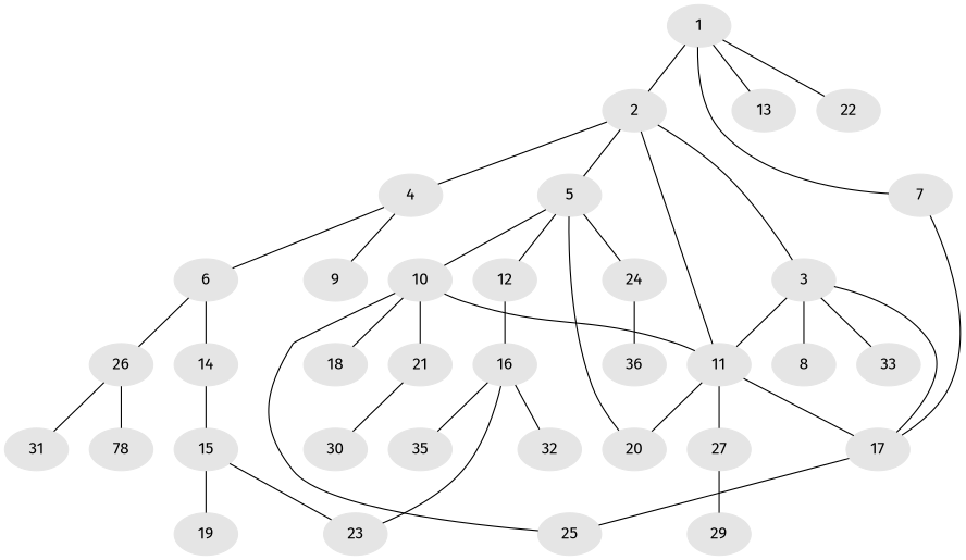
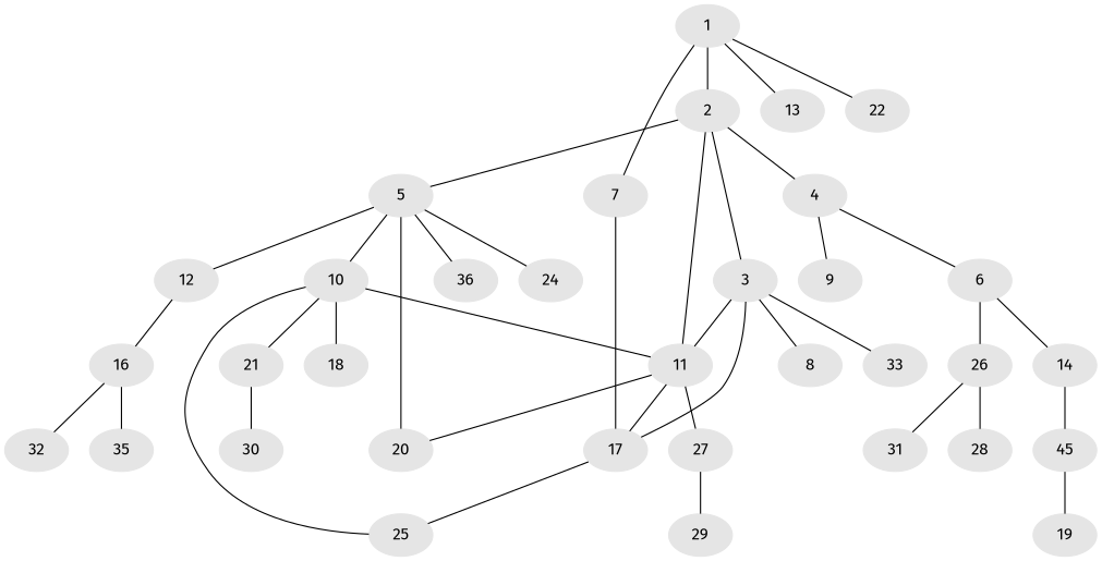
  graph {
    fontname="Fira Sans"
    node [color=gray90 fontname="Fira Sans" style=filled]
    edge [fontname="Fira Sans" weight=1.0]
    1
    2
    7
    13
    22
    3
    4
    5
    11
    17
    8
    33
    6
    9
    10
    12
    20
    24
    27
    25
    14
    26
    18
    21
    16
    36
-   15
-   28 [label=78]
+   15 [label=45]
+   28
    31
    30
    29
-   23
    32
    35
    19
    1 -- 2 [weight=2.0]
    1 -- 7
    1 -- 13
    1 -- 22
    2 -- 3
    2 -- 4 [weight=2.0]
    2 -- 5
    2 -- 11
    7 -- 17
    3 -- 11 [weight=2.0]
    3 -- 17
    3 -- 8 [weight=2.0]
    3 -- 33
    4 -- 6
    4 -- 9
    5 -- 10
    5 -- 12
    5 -- 20 [weight=2.0]
    5 -- 24
    11 -- 17
    11 -- 20
    11 -- 27
    17 -- 25
    6 -- 14
    6 -- 26
    10 -- 11
    10 -- 25
    10 -- 18
    10 -- 21
    12 -- 16
-   24 -- 36
+   5 -- 36
    27 -- 29 [weight=2.0]
    14 -- 15
    26 -- 28
    26 -- 31
    21 -- 30
-   16 -- 23
    16 -- 32
    16 -- 35
-   15 -- 23
    15 -- 19
  }
